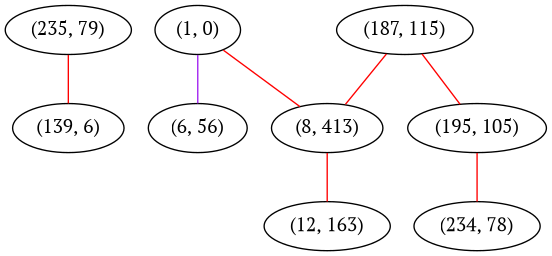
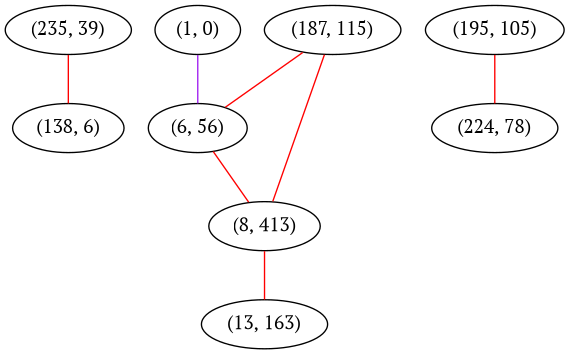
  graph {
    fontname="PT Serif"
    node [fontname="PT Serif"]
    edge [color=red fontname="PT Serif" weight=1]
-   "(235, 39)" [label="(235, 79)"]
-   "(138, 6)" [label="(139, 6)"]
+   "(235, 39)"
+   "(138, 6)"
    n3 [label="(1, 0)"]
    "(6, 56)"
    n5 [label="(8, 413)"]
    "(187, 115)"
    "(195, 105)"
-   "(234, 78)"
-   "(12, 163)"
+   "(234, 78)" [label="(224, 78)"]
+   "(12, 163)" [label="(13, 163)"]
    "(235, 39)" -- "(138, 6)"
    n3 -- "(6, 56)" [color=purple weight=4]
-   n3 -- n5
+   "(6, 56)" -- n5
    n5 -- "(12, 163)"
    "(187, 115)" -- n5
-   "(187, 115)" -- "(195, 105)"
+   "(187, 115)" -- "(6, 56)"
    "(195, 105)" -- "(234, 78)"
  }
